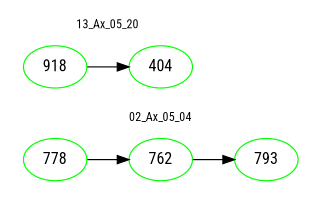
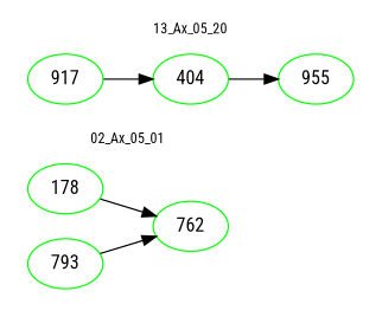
  digraph {
    fontname="Roboto Condensed"
    rankdir=LR
    node [color=green fontname="Roboto Condensed"]
    edge [color=black fontname="Roboto Condensed"]
-   n1 [label=778]
+   n1 [label=178]
    n2 [label=762]
    n3 [label=793]
-   n4 [label=918]
+   n4 [label=917]
    n5 [label=404]
+   n6 [label=955]
    subgraph cluster_1 {
      color=white
      fontsize=10
-     label="02_Ax_05_04"
+     label="02_Ax_05_01"
      n1
      n2
      n3
    }
    subgraph cluster_2 {
      color=white
      fontsize=10
      label="13_Ax_05_20"
      n4
      n5
+     n6
    }
    n1 -> n2
-   n2 -> n3
+   n3 -> n2
    n4 -> n5
+   n5 -> n6
  }
